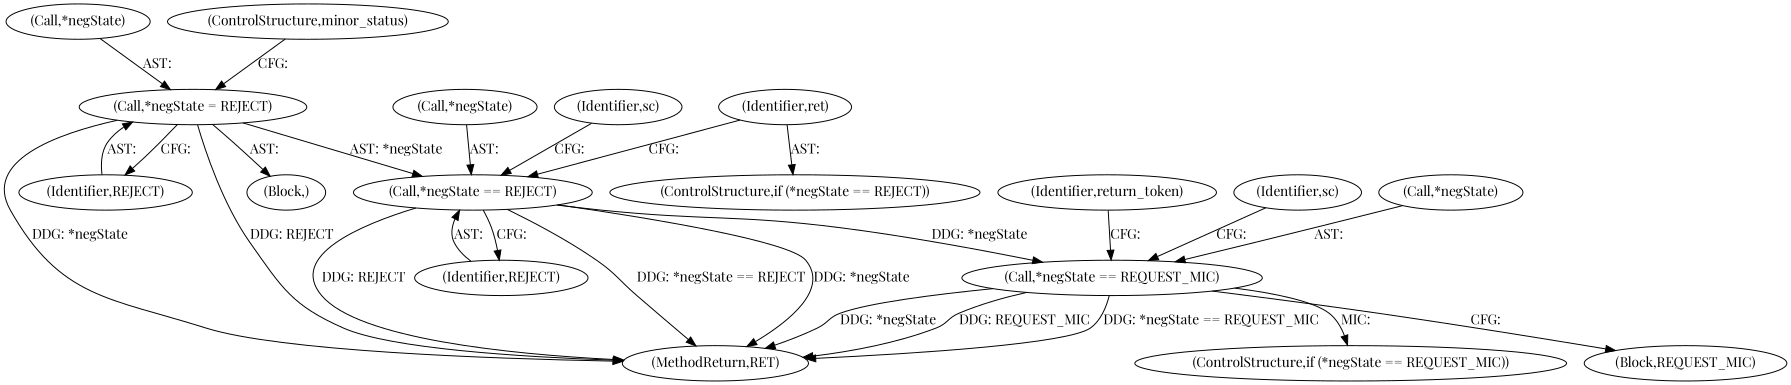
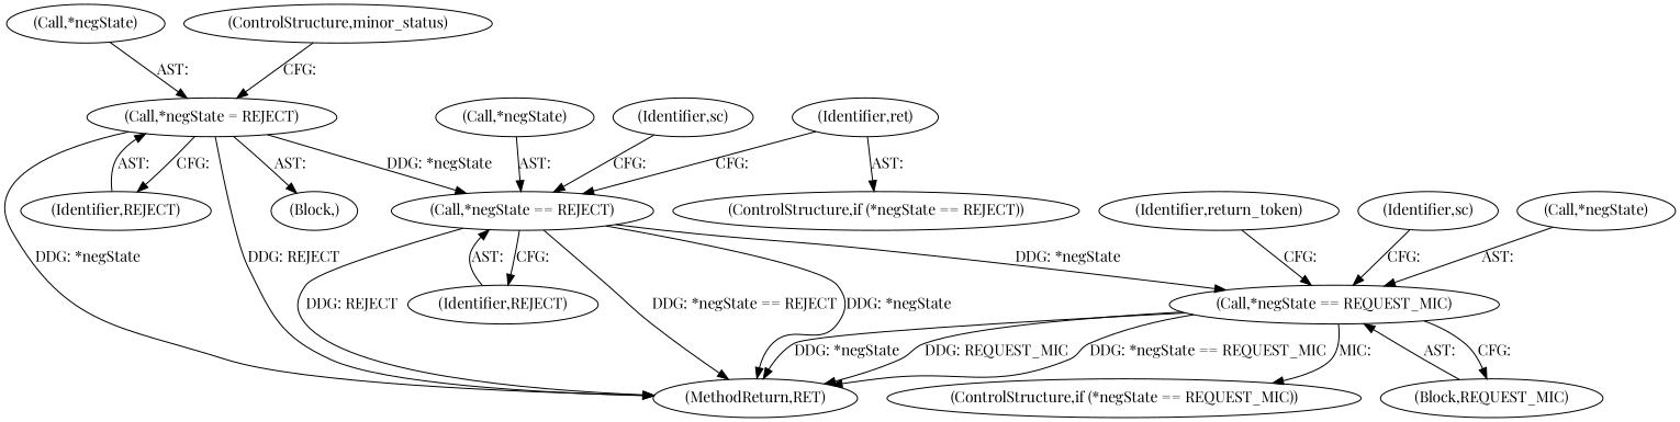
  digraph {
    fontname="Playfair Display"
    node [fontname="Playfair Display"]
    edge [fontname="Playfair Display"]
    n1 [label="(Call,*negState == REQUEST_MIC)"]
    n2 [label="(ControlStructure,if (*negState == REQUEST_MIC))"]
    n3 [label="(Block,REQUEST_MIC)"]
    n4 [label="(MethodReturn,RET)"]
    n5 [label="(Call,*negState == REJECT)"]
    n6 [label="(Identifier,REJECT)"]
    n7 [label="(ControlStructure,if (*negState == REJECT))"]
    n8 [label="(Call,*negState = REJECT)"]
    n9 [label="(Block,)"]
    n10 [label="(Identifier,REJECT)"]
    n11 [label="(Call,*negState)"]
    n12 [label="(Identifier,return_token)"]
    n13 [label="(Call,*negState)"]
    n14 [label="(Identifier,sc)"]
    n15 [label="(Identifier,sc)"]
    n16 [label="(Identifier,ret)"]
    n17 [label="(ControlStructure,minor_status)"]
    n18 [label="(Call,*negState)"]
    n1 -> n2 [label="MIC: "]
    n1 -> n3 [label="CFG: "]
    n1 -> n4 [label="DDG: *negState"]
    n1 -> n4 [label="DDG: REQUEST_MIC"]
    n1 -> n4 [label="DDG: *negState == REQUEST_MIC"]
+   n3 -> n1 [label="AST: "]
    n5 -> n1 [label="DDG: *negState"]
    n5 -> n4 [label="DDG: REJECT"]
    n5 -> n4 [label="DDG: *negState == REJECT"]
    n5 -> n4 [label="DDG: *negState"]
    n5 -> n6 [label="CFG: "]
    n6 -> n5 [label="AST: "]
    n8 -> n4 [label="DDG: *negState"]
    n8 -> n4 [label="DDG: REJECT"]
-   n8 -> n5 [label="AST: *negState"]
+   n8 -> n5 [label="DDG: *negState"]
    n8 -> n9 [label="AST: "]
    n8 -> n10 [label="CFG: "]
    n10 -> n8 [label="AST: "]
    n11 -> n8 [label="AST: "]
    n12 -> n1 [label="CFG: "]
    n13 -> n5 [label="AST: "]
    n14 -> n5 [label="CFG: "]
    n15 -> n1 [label="CFG: "]
    n16 -> n5 [label="CFG: "]
    n16 -> n7 [label="AST: "]
    n17 -> n8 [label="CFG: "]
    n18 -> n1 [label="AST: "]
  }
